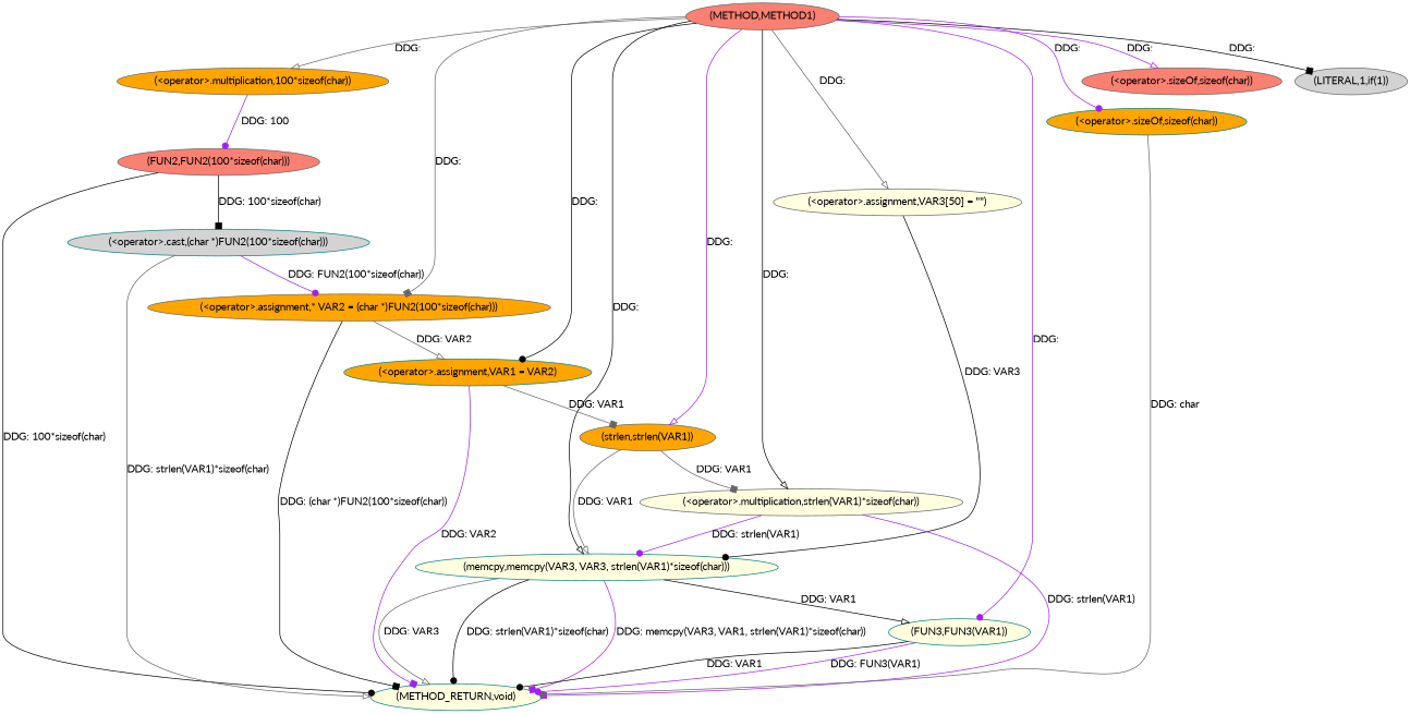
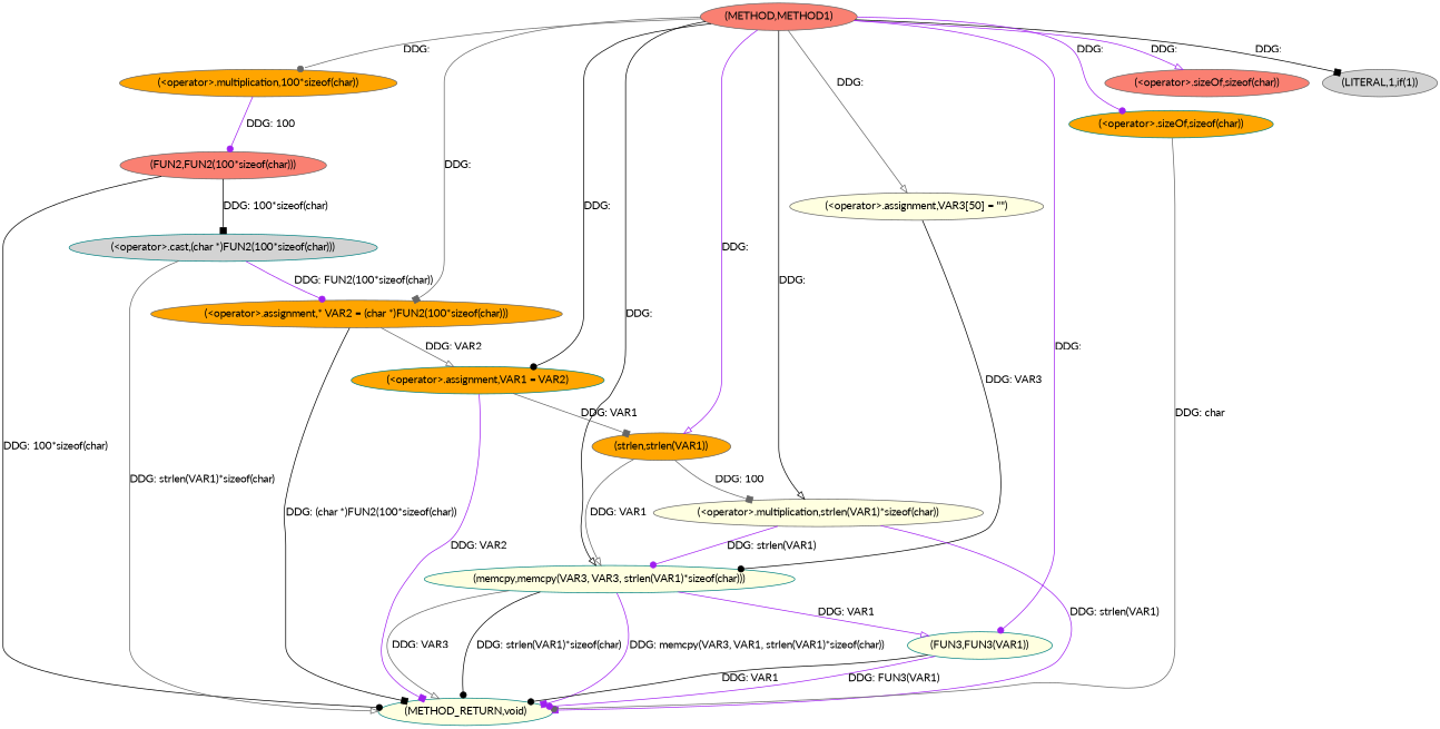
  digraph {
    fontname=Lato
    node [color=gray40 fillcolor=orange fontname=Lato style=filled]
    edge [arrowhead=dot color=purple fontname=Lato]
    n1 [fillcolor=salmon label="(METHOD,METHOD1)"]
    n2 [label="(<operator>.assignment,* VAR2 = (char *)FUN2(100*sizeof(char)))"]
    n3 [label="(<operator>.multiplication,100*sizeof(char))"]
    n4 [fillcolor=salmon label="(<operator>.sizeOf,sizeof(char))"]
    n5 [color=teal label="(<operator>.assignment,VAR1 = VAR2)"]
    n6 [fillcolor=lightgrey label="(LITERAL,1,if(1))"]
    n7 [fillcolor=lightyellow label="(<operator>.assignment,VAR3[50] = \"\")"]
    n8 [color=teal fillcolor=lightyellow label="(memcpy,memcpy(VAR3, VAR3, strlen(VAR1)*sizeof(char)))"]
    n9 [fillcolor=lightyellow label="(<operator>.multiplication,strlen(VAR1)*sizeof(char))"]
    n10 [label="(strlen,strlen(VAR1))"]
    n11 [color=teal label="(<operator>.sizeOf,sizeof(char))"]
    n12 [color=teal fillcolor=lightyellow label="(FUN3,FUN3(VAR1))"]
    n13 [color=teal fillcolor=lightyellow label="(METHOD_RETURN,void)"]
    n14 [fillcolor=salmon label="(FUN2,FUN2(100*sizeof(char)))"]
    n15 [color=teal fillcolor=lightgrey label="(<operator>.cast,(char *)FUN2(100*sizeof(char)))"]
    n1 -> n2 [arrowhead=box color=gray40 label="DDG: "]
-   n1 -> n3 [arrowhead=onormal color=gray40 label="DDG: "]
+   n1 -> n3 [color=gray40 label="DDG: "]
    n1 -> n4 [arrowhead=onormal label="DDG: "]
    n1 -> n5 [color=black label="DDG: "]
    n1 -> n6 [arrowhead=box color=black label="DDG: "]
    n1 -> n7 [arrowhead=onormal color=gray40 label="DDG: "]
    n1 -> n8 [arrowhead=onormal color=black label="DDG: "]
    n1 -> n9 [arrowhead=onormal color=black label="DDG: "]
    n1 -> n10 [arrowhead=onormal label="DDG: "]
    n1 -> n11 [label="DDG: "]
    n1 -> n12 [label="DDG: "]
    n2 -> n5 [arrowhead=onormal color=gray40 label="DDG: VAR2"]
    n2 -> n13 [arrowhead=box color=black label="DDG: (char *)FUN2(100*sizeof(char))"]
    n3 -> n14 [label="DDG: 100"]
    n5 -> n10 [arrowhead=box color=gray40 label="DDG: VAR1"]
    n5 -> n13 [arrowhead=box label="DDG: VAR2"]
    n7 -> n8 [color=black label="DDG: VAR3"]
-   n8 -> n12 [arrowhead=onormal color=black label="DDG: VAR1"]
+   n8 -> n12 [arrowhead=onormal label="DDG: VAR1"]
    n8 -> n13 [arrowhead=onormal color=gray40 label="DDG: VAR3"]
    n8 -> n13 [color=black label="DDG: strlen(VAR1)*sizeof(char)"]
    n8 -> n13 [arrowhead=box label="DDG: memcpy(VAR3, VAR1, strlen(VAR1)*sizeof(char))"]
    n9 -> n8 [label="DDG: strlen(VAR1)"]
    n9 -> n13 [arrowhead=box label="DDG: strlen(VAR1)"]
    n10 -> n8 [arrowhead=onormal color=gray40 label="DDG: VAR1"]
-   n10 -> n9 [arrowhead=box color=gray40 label="DDG: VAR1"]
+   n10 -> n9 [arrowhead=box color=gray40 label="DDG: 100"]
    n11 -> n13 [color=gray40 label="DDG: char"]
    n12 -> n13 [label="DDG: FUN3(VAR1)"]
    n12 -> n13 [color=black label="DDG: VAR1"]
    n14 -> n13 [color=black label="DDG: 100*sizeof(char)"]
    n14 -> n15 [arrowhead=box color=black label="DDG: 100*sizeof(char)"]
    n15 -> n2 [label="DDG: FUN2(100*sizeof(char))"]
    n15 -> n13 [arrowhead=onormal color=gray40 label="DDG: strlen(VAR1)*sizeof(char)"]
  }
